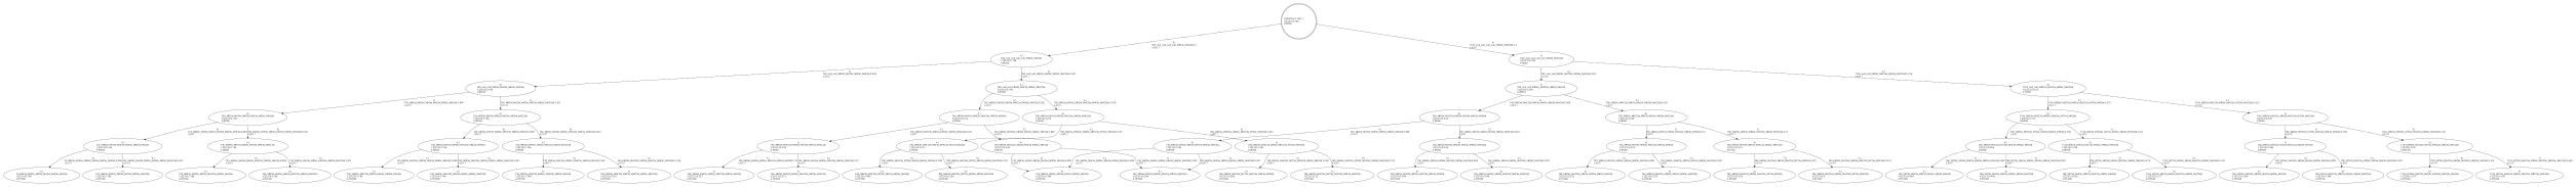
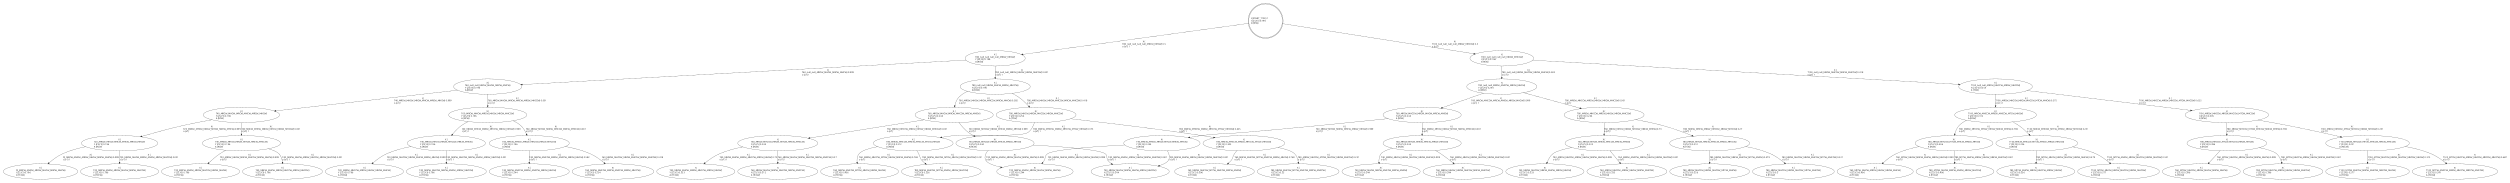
  digraph {
    fontname=Ubuntu
    node [fontname=Ubuntu]
    edge [fontname=Ubuntu]
-   n1 [label="X (MHCCW_T100) 1\lY (Z5,Y3) 0.196\lA (RCW)\l" labeljust=l shape=doublecircle]
+   n1 [label="X (START_T100) 1\lY (Z5,Y3) 0.196\lA (RCW)\l" labeljust=l shape=doublecircle]
    n2 [label="X (\nT80_null_null_null_null_MRCW_MHCW)\lY (Z5,Y3) 0.196\lA (RCW)\l"]
    n3 [label="X (\nT100_null_null_null_null_MRCW_MHCCW)\lY (Z5,Y3) 0.196\lA (RCW)\l"]
    n4 [label="X (\nT60_MRCW_MHCW_MRCW_MHCW_MRCW_MHCCW)\lY (Z5,Y5) 0.244\lA (RCW)\l"]
    n5 [label="X (\nT40_MRCW_MHCW_MRCW_MHCCW_MRCW_MHCW)\lY (Z5,Y5) 0.244\lA (TCCW)\l"]
    n6 [label="X (\nT60_MRCW_MHCW_MRCW_MHCCW_MRCW_MHCCW)\lY (Z5,Y5) 0.244\lA (TCCW)\l"]
    n7 [label="X (\nT60_null_null_MRCW_MHCW_MRCW_MHCW)\lY (Z5,Y3) 0.196\lA (RCW)\l"]
    n8 [label="X (\nT80_null_null_MRCW_MHCW_MRCW_MHCCW)\lY (Z5,Y3) 0.196\lA (RCW)\l"]
    n9 [label="X (\nT80_null_null_MRCW_MHCCW_MRCW_MHCW)\lY (Z5,Y5) 0.244\lA (RCW)\l"]
    n10 [label="X (\nT100_null_null_MRCW_MHCCW_MRCW_MHCCW)\lY (Z5,Y2) 0.254\lA (TCW)\l"]
    n11 [label="X (\nT40_MRCW_MHCW_MRCW_MHCW_MRCW_MHCW)\lY (Z5,Y3) 0.196\lA (RCW)\l"]
    n12 [label="X (\nT60_MRCW_MHCW_MRCW_MHCW_MRCW_MHCCW)\lY (Z5,Y3) 0.196\lA (RCW)\l"]
    n13 [label="X (\nT60_MRCW_MHCW_MRCW_MHCCW_MRCW_MHCW)\lY (Z5,Y5) 0.244\lA (RCW)\l"]
    n14 [label="X (\nT80_MRCW_MHCW_MRCW_MHCCW_MRCW_MHCCW)\lY (Z5,Y2) 0.254\lA (TCW)\l"]
    n15 [label="X (\nT20_MRCW_MHCW_MRCW_MHCW_MRCW_MHCW)\lY (Z5,Y3) 0.196\lA (RCW)\l"]
    n16 [label="X (\nT40_MRCW_MHCW_MRCW_MHCW_MRCW_MHCCW)\lY (Z5,Y3) 0.196\lA (RCW)\l"]
    n17 [label="X (\nT40_MRCW_MHCW_MRCW_MHCCW_MRCW_MHCW)\lY (Z5,Y3) 0.196\lA (RCW)\l"]
    n18 [label="X (\nT60_MRCW_MHCW_MRCW_MHCCW_MRCW_MHCCW)\lY (Z5,Y3) 0.196\lA (RCW)\l"]
    n19 [label="X (\nT0_MRCW_MHCW_MRCW_MHCW_MRCW_MHCW)\lY (Z5,Y3) 0.196\lA (TCCW)\l"]
    n20 [label="X (\nT20_MRCW_MHCW_MRCW_MHCW_MRCW_MHCCW)\lY (Z5,Y3) 0.196\lA (TCCW)\l"]
    n21 [label="X (\nT20_MRCW_MHCW_MRCW_MHCCW_MRCW_MHCW)\lY (Z5,Y3) 0.196\lA (TCCW)\l"]
    n22 [label="X (\nT40_MRCW_MHCW_MRCW_MHCCW_MRCW_MHCCW)\lY (Z5,Y3) 0.196\lA (TCCW)\l"]
    n23 [label="X (\nT20_MRCW_MHCCW_MRCW_MHCW_MRCW_MHCW)\lY (Z5,Y3) 0.196\lA (TCCW)\l"]
    n24 [label="X (\nT40_MRCW_MHCCW_MRCW_MHCW_MRCW_MHCCW)\lY (Z5,Y3) 0.196\lA (TCCW)\l"]
    n25 [label="X (\nT40_MRCW_MHCCW_MRCW_MHCCW_MRCW_MHCW)\lY (Z5,Y5) 0.244\lA (TCCW)\l"]
    n26 [label="X (\nT60_MRCW_MHCCW_MRCW_MHCCW_MRCW_MHCCW)\lY (Z5,Y2) 0.254\lA (TCCW)\l"]
    n27 [label="X (\nT40_MRCW_MHCCW_MRCW_MHCW_MRCW_MHCW)\lY (Z5,Y5) 0.244\lA (RCW)\l"]
    n28 [label="X (\nT60_MRCW_MHCCW_MRCW_MHCW_MRCW_MHCCW)\lY (Z5,Y5) 0.244\lA (RCW)\l"]
    n29 [label="X (\nT80_MRCW_MHCCW_MRCW_MHCCW_MTCW_MHCW)\lY (Z5,Y3) 0.312\lA (RCW)\l"]
    n30 [label="X (\nT80_MRCW_MHCCW_MRCW_MHCCW_MTCW_MHCCW)\lY (Z5,Y2) 0.305\lA (RCW)\l"]
    n31 [label="X (\nT20_MRCW_MHCW_MRCW_MHCW_MRCW_MHCW)\lY (Z5,Y5) 0.244\lA (TCCW)\l"]
    n32 [label="X (\nT40_MRCW_MHCW_MRCW_MHCW_MRCW_MHCCW)\lY (Z5,Y5) 0.244\lA (TCCW)\l"]
    n33 [label="X (\nT40_MRCW_MHCW_MRCW_MHCCW_MRCW_MHCW)\lY (Z5,Y5) 0.333\lA (TCCW)\l"]
    n34 [label="X (\nT60_MRCW_MHCW_MRCW_MHCCW_MRCW_MHCCW)\lY (Z5,Y3) 0.312\lA (TCCW)\l"]
    n35 [label="X (\nT60_MRCW_MHCCW_MTCW_MHCW_MRCW_MHCW)\lY (Z5,Y3) 0.406\lA (TCCW)\l"]
    n36 [label="X (\nT80_MRCW_MHCCW_MTCW_MHCW_MRCW_MHCCW)\lY (Z3,Y3) 0.226\lA (TCCW)\l"]
    n37 [label="X (\nT60_MRCW_MHCCW_MTCW_MHCCW_MRCW_MHCW)\lY (Z5,Y2) 0.396\lA (TCCW)\l"]
    n38 [label="X (\nT80_MRCW_MHCCW_MTCW_MHCCW_MRCW_MHCCW)\lY (Z3,Y2) 0.221\lA (TCCW)\l"]
    n39 [label="X (\nT60_MRCW_MHCCW_MRCW_MHCW_MRCW_MHCW)\lY (Z5,Y5) 0.244\lA (RCW)\l"]
    n40 [label="X (\nT80_MRCW_MHCCW_MRCW_MHCW_MRCW_MHCCW)\lY (Z5,Y5) 0.244\lA (RCW)\l"]
    n41 [label="X (\nT100_MRCW_MHCCW_MRCW_MHCCW_MTCW_MHCW)\lY (Z5,Y3) 0.312\lA (RCW)\l"]
    n42 [label="X (\nT100_MRCW_MHCCW_MRCW_MHCCW_MTCW_MHCCW)\lY (Z5,Y2) 0.305\lA (RCW)\l"]
    n43 [label="X (\nT40_MRCW_MHCW_MRCW_MHCW_MRCW_MHCW)\lY (Z5,Y5) 0.244\lA (RCW)\l"]
    n44 [label="X (\nT60_MRCW_MHCW_MRCW_MHCCW_MRCW_MHCW)\lY (Z5,Y5) 0.333\lA (RCW)\l"]
    n45 [label="X (\nT80_MRCW_MHCW_MRCW_MHCCW_MRCW_MHCCW)\lY (Z5,Y3) 0.312\lA (TCW)\l"]
    n46 [label="X (\nT40_MRCW_MHCCW_MRCW_MHCW_MRCW_MHCW)\lY (Z5,Y5) 0.333\lA (TCCW)\l"]
    n47 [label="X (\nT60_MRCW_MHCCW_MRCW_MHCW_MRCW_MHCCW)\lY (Z5,Y5) 0.333\lA (TCCW)\l"]
    n48 [label="X (\nT80_MRCW_MHCCW_MRCW_MHCCW_MTCW_MHCW)\lY (Z5,Y3) 0.326\lA (TCCW)\l"]
    n49 [label="X (\nT80_MRCW_MHCCW_MRCW_MHCCW_MTCW_MHCCW)\lY (Z5,Y3) 0.3\lA (TCCW)\l"]
    n50 [label="X (\nT60_MTCW_MHCW_MRCW_MHCW_MRCW_MHCW)\lY (Z5,Y3) 0.406\lA (TCCW)\l"]
    n51 [label="X (\nT80_MRCW_MHCCW_MTCW_MHCW_MRCW_MHCW)\lY (Z5,Y3) 0.406\lA (RCW)\l"]
    n52 [label="X (\nT100_MRCW_MHCCW_MTCW_MHCW_MRCW_MHCCW)\lY (Z3,Y3) 0.226\lA (RCW)\l"]
    n53 [label="X (\nT80_MRCW_MHCCW_MTCW_MHCCW_MRCW_MHCW)\lY (Z5,Y2) 0.396\lA (RCW)\l"]
    n54 [label="X (\nT100_MRCW_MHCCW_MTCW_MHCCW_MRCW_MHCCW)\lY (Z3,Y2) 0.221\lA (RCCW)\l"]
    n55 [label="X (\nT80_MTCW_MHCW_MRCW_MHCW_MRCW_MHCCW)\lY (Z5,Y3) 0.406\lA (TCCW)\l"]
    n56 [label="X (\nT80_MTCW_MHCW_MRCW_MHCCW_MRCW_MHCW)\lY (Z3,Y3) 0.236\lA (TCCW)\l"]
    n57 [label="X (\nT100_MTCW_MHCW_MRCW_MHCCW_MRCW_MHCCW)\lY (Z3,Y3) 0.217\lA (TCCW)\l"]
    n58 [label="X (\nT60_MTCW_MHCCW_MRCW_MHCW_MRCW_MHCW)\lY (Z5,Y2) 0.396\lA (TCCW)\l"]
    n59 [label="X (\nT80_MTCW_MHCCW_MRCW_MHCW_MRCW_MHCCW)\lY (Z5,Y2) 0.396\lA (TCCW)\l"]
    n60 [label="X (\nT100_MTCW_MHCCW_MRCW_MHCCW_MRCCW_MHCW)\lY (Z3,Y3) 0.217\lA (TCCW)\l"]
    n61 [label="X (\nT120_MTCW_MHCCW_MRCW_MHCCW_MRCCW_MHCCW)\lY (Z3,Y2) 0.241\lA (TCCW)\l"]
    n1 -> n2 [label="X (\nT80_null_null_null_null_MRCW_MHCW) 0.5\lo (o1) 1\l"]
    n1 -> n3 [label="X (\nT100_null_null_null_null_MRCW_MHCCW) 0.5\lo (o1) 1\l"]
    n2 -> n7 [label="X (\nT60_null_null_MRCW_MHCW_MRCW_MHCW) 0.999\lo (o1) 1\l"]
    n2 -> n8 [label="X (\nT80_null_null_MRCW_MHCW_MRCW_MHCCW) 0.001\lo (o1) 1\l"]
    n3 -> n9 [label="X (\nT80_null_null_MRCW_MHCCW_MRCW_MHCW) 0.582\lo (o1) 1\l"]
    n3 -> n10 [label="X (\nT100_null_null_MRCW_MHCCW_MRCW_MHCCW) 0.418\lo (o1) 1\l"]
    n4 -> n5 [label="X (\nT40_MRCW_MHCW_MRCW_MHCCW_MRCW_MHCW) 0.999\lo (o1) 1\l"]
    n4 -> n6 [label="X (\nT60_MRCW_MHCW_MRCW_MHCCW_MRCW_MHCCW) 0.001\lo (o1) 1\l"]
    n7 -> n11 [label="X (\nT40_MRCW_MHCW_MRCW_MHCW_MRCW_MHCW) 0.999\lo (o1) 1\l"]
    n7 -> n12 [label="X (\nT60_MRCW_MHCW_MRCW_MHCW_MRCW_MHCCW) 0.001\lo (o1) 1\l"]
    n8 -> n13 [label="X (\nT60_MRCW_MHCW_MRCW_MHCCW_MRCW_MHCW) 0.582\lo (o1) 1\l"]
    n8 -> n14 [label="X (\nT80_MRCW_MHCW_MRCW_MHCCW_MRCW_MHCCW) 0.418\lo (o1) 1\l"]
    n9 -> n39 [label="X (\nT60_MRCW_MHCCW_MRCW_MHCW_MRCW_MHCW) 0.999\lo (o1) 1\l"]
    n9 -> n40 [label="X (\nT80_MRCW_MHCCW_MRCW_MHCW_MRCW_MHCCW) 0.001\lo (o1) 1\l"]
    n10 -> n41 [label="X (\nT100_MRCW_MHCCW_MRCW_MHCCW_MTCW_MHCW) 0.375\lo (o1) 1\l"]
    n10 -> n42 [label="X (\nT100_MRCW_MHCCW_MRCW_MHCCW_MTCW_MHCCW) 0.625\lo (o1) 1\l"]
    n11 -> n15 [label="X (\nT20_MRCW_MHCW_MRCW_MHCW_MRCW_MHCW) 0.999\lo (o1) 1\l"]
    n11 -> n16 [label="X (\nT40_MRCW_MHCW_MRCW_MHCW_MRCW_MHCCW) 0.001\lo (o1) 1\l"]
    n12 -> n17 [label="X (\nT40_MRCW_MHCW_MRCW_MHCCW_MRCW_MHCW) 0.999\lo (o1) 1\l"]
    n12 -> n18 [label="X (\nT60_MRCW_MHCW_MRCW_MHCCW_MRCW_MHCCW) 0.001\lo (o1) 1\l"]
    n13 -> n27 [label="X (\nT40_MRCW_MHCCW_MRCW_MHCW_MRCW_MHCW) 0.999\lo (o1) 1\l"]
    n13 -> n28 [label="X (\nT60_MRCW_MHCCW_MRCW_MHCW_MRCW_MHCCW) 0.001\lo (o1) 1\l"]
    n14 -> n29 [label="X (\nT80_MRCW_MHCCW_MRCW_MHCCW_MTCW_MHCW) 0.375\lo (o1) 1\l"]
    n14 -> n30 [label="X (\nT80_MRCW_MHCCW_MRCW_MHCCW_MTCW_MHCCW) 0.625\lo (o1) 1\l"]
    n15 -> n19 [label="X (\nT0_MRCW_MHCW_MRCW_MHCW_MRCW_MHCW) 0.999\lo (o1) 1\l"]
    n15 -> n20 [label="X (\nT20_MRCW_MHCW_MRCW_MHCW_MRCW_MHCCW) 0.001\lo (o1) 1\l"]
    n16 -> n21 [label="X (\nT20_MRCW_MHCW_MRCW_MHCCW_MRCW_MHCW) 0.999\lo (o1) 1\l"]
    n16 -> n22 [label="X (\nT40_MRCW_MHCW_MRCW_MHCCW_MRCW_MHCCW) 0.001\lo (o1) 1\l"]
    n17 -> n23 [label="X (\nT20_MRCW_MHCCW_MRCW_MHCW_MRCW_MHCW) 0.999\lo (o1) 1\l"]
    n17 -> n24 [label="X (\nT40_MRCW_MHCCW_MRCW_MHCW_MRCW_MHCCW) 0.001\lo (o1) 1\l"]
    n18 -> n25 [label="X (\nT40_MRCW_MHCCW_MRCW_MHCCW_MRCW_MHCW) 0.582\lo (o1) 1\l"]
    n18 -> n26 [label="X (\nT60_MRCW_MHCCW_MRCW_MHCCW_MRCW_MHCCW) 0.418\lo (o1) 1\l"]
    n27 -> n31 [label="X (\nT20_MRCW_MHCW_MRCW_MHCW_MRCW_MHCW) 0.999\lo (o1) 1\l"]
    n27 -> n32 [label="X (\nT40_MRCW_MHCW_MRCW_MHCW_MRCW_MHCCW) 0.001\lo (o1) 1\l"]
    n28 -> n33 [label="X (\nT40_MRCW_MHCW_MRCW_MHCCW_MRCW_MHCW) 0.73\lo (o1) 1\l"]
    n28 -> n34 [label="X (\nT60_MRCW_MHCW_MRCW_MHCCW_MRCW_MHCCW) 0.27\lo (o1) 1\l"]
    n29 -> n35 [label="X (\nT60_MRCW_MHCCW_MTCW_MHCW_MRCW_MHCW) 0.769\lo (o1) 1\l"]
    n29 -> n36 [label="X (\nT80_MRCW_MHCCW_MTCW_MHCW_MRCW_MHCCW) 0.231\lo (o1) 1\l"]
    n30 -> n37 [label="X (\nT60_MRCW_MHCCW_MTCW_MHCCW_MRCW_MHCW) 0.769\lo (o1) 1\l"]
    n30 -> n38 [label="X (\nT80_MRCW_MHCCW_MTCW_MHCCW_MRCW_MHCCW) 0.231\lo (o1) 1\l"]
    n39 -> n4 [label="X (\nT60_MRCW_MHCW_MRCW_MHCW_MRCW_MHCCW) 0.001\lo (o1) 1\l"]
    n39 -> n43 [label="X (\nT40_MRCW_MHCW_MRCW_MHCW_MRCW_MHCW) 0.999\lo (o1) 1\l"]
    n40 -> n44 [label="X (\nT60_MRCW_MHCW_MRCW_MHCCW_MRCW_MHCW) 0.73\lo (o1) 1\l"]
    n40 -> n45 [label="X (\nT80_MRCW_MHCW_MRCW_MHCCW_MRCW_MHCCW) 0.27\lo (o1) 1\l"]
    n41 -> n51 [label="X (\nT80_MRCW_MHCCW_MTCW_MHCW_MRCW_MHCW) 0.769\lo (o1) 1\l"]
    n41 -> n52 [label="X (\nT100_MRCW_MHCCW_MTCW_MHCW_MRCW_MHCCW) 0.231\lo (o1) 1\l"]
    n42 -> n53 [label="X (\nT80_MRCW_MHCCW_MTCW_MHCCW_MRCW_MHCW) 0.769\lo (o1) 1\l"]
    n42 -> n54 [label="X (\nT100_MRCW_MHCCW_MTCW_MHCCW_MRCW_MHCCW) 0.231\lo (o1) 1\l"]
    n43 -> n31 [label="X (\nT20_MRCW_MHCW_MRCW_MHCW_MRCW_MHCW) 0.999\lo (o1) 1\l"]
    n43 -> n32 [label="X (\nT40_MRCW_MHCW_MRCW_MHCW_MRCW_MHCCW) 0.001\lo (o1) 1\l"]
    n44 -> n46 [label="X (\nT40_MRCW_MHCCW_MRCW_MHCW_MRCW_MHCW) 0.999\lo (o1) 1\l"]
    n44 -> n47 [label="X (\nT60_MRCW_MHCCW_MRCW_MHCW_MRCW_MHCCW) 0.001\lo (o1) 1\l"]
    n45 -> n48 [label="X (\nT80_MRCW_MHCCW_MRCW_MHCCW_MTCW_MHCW) 0.479\lo (o1) 1\l"]
    n45 -> n49 [label="X (\nT80_MRCW_MHCCW_MRCW_MHCCW_MTCW_MHCCW) 0.521\lo (o1) 1\l"]
    n51 -> n50 [label="X (\nT60_MTCW_MHCW_MRCW_MHCW_MRCW_MHCW) 0.999\lo (o1) 1\l"]
    n51 -> n55 [label="X (\nT80_MTCW_MHCW_MRCW_MHCW_MRCW_MHCCW) 0.001\lo (o1) 1\l"]
    n52 -> n56 [label="X (\nT80_MTCW_MHCW_MRCW_MHCCW_MRCW_MHCW) 0.479\lo (o1) 1\l"]
    n52 -> n57 [label="X (\nT100_MTCW_MHCW_MRCW_MHCCW_MRCW_MHCCW) 0.521\lo (o1) 1\l"]
    n53 -> n58 [label="X (\nT60_MTCW_MHCCW_MRCW_MHCW_MRCW_MHCW) 0.999\lo (o1) 1\l"]
    n53 -> n59 [label="X (\nT80_MTCW_MHCCW_MRCW_MHCW_MRCW_MHCCW) 0.001\lo (o1) 1\l"]
    n54 -> n60 [label="X (\nT100_MTCW_MHCCW_MRCW_MHCCW_MRCCW_MHCW) 0.313\lo (o1) 1\l"]
    n54 -> n61 [label="X (\nT120_MTCW_MHCCW_MRCW_MHCCW_MRCCW_MHCCW) 0.687\lo (o1) 1\l"]
  }
